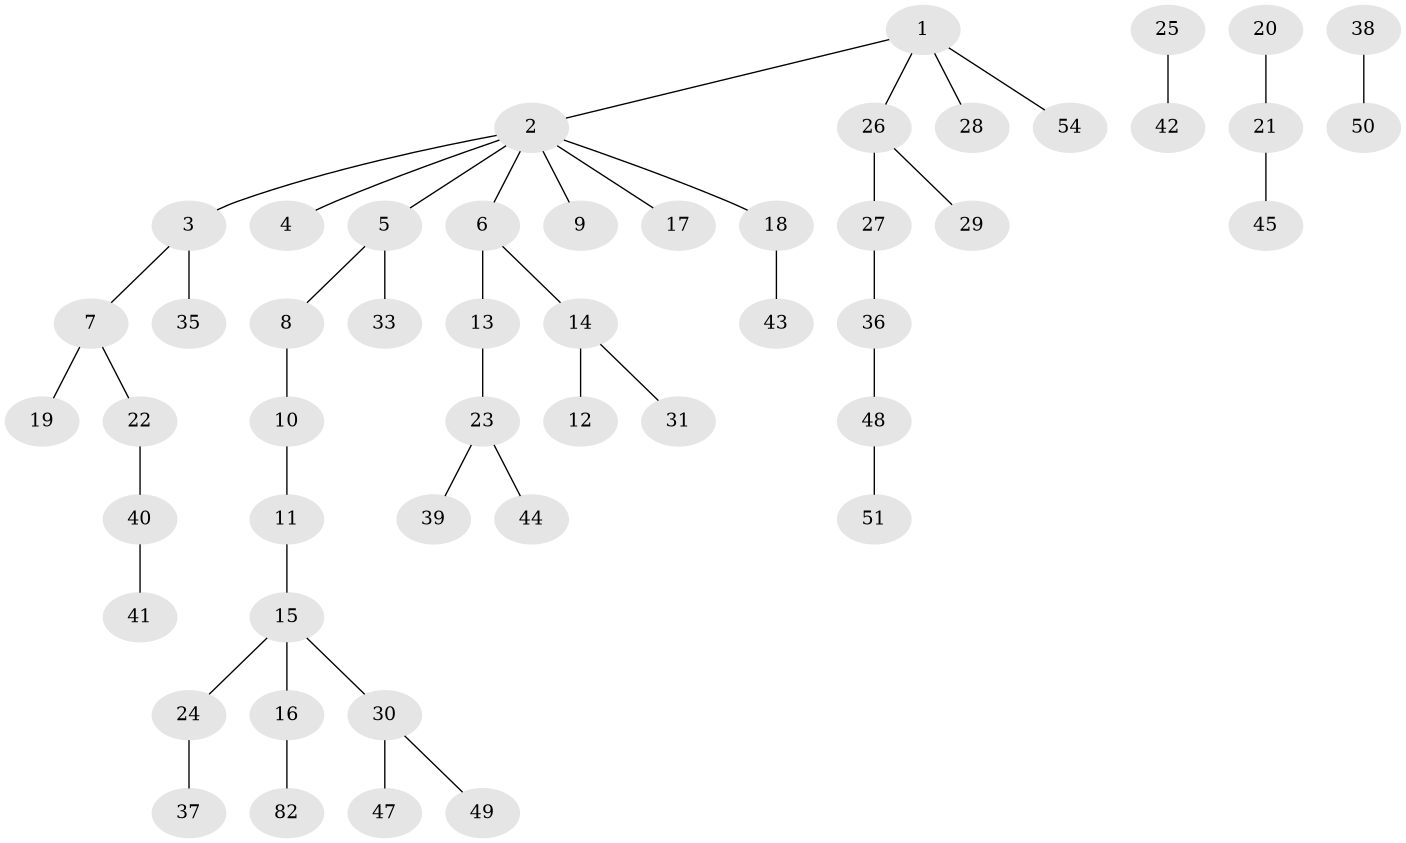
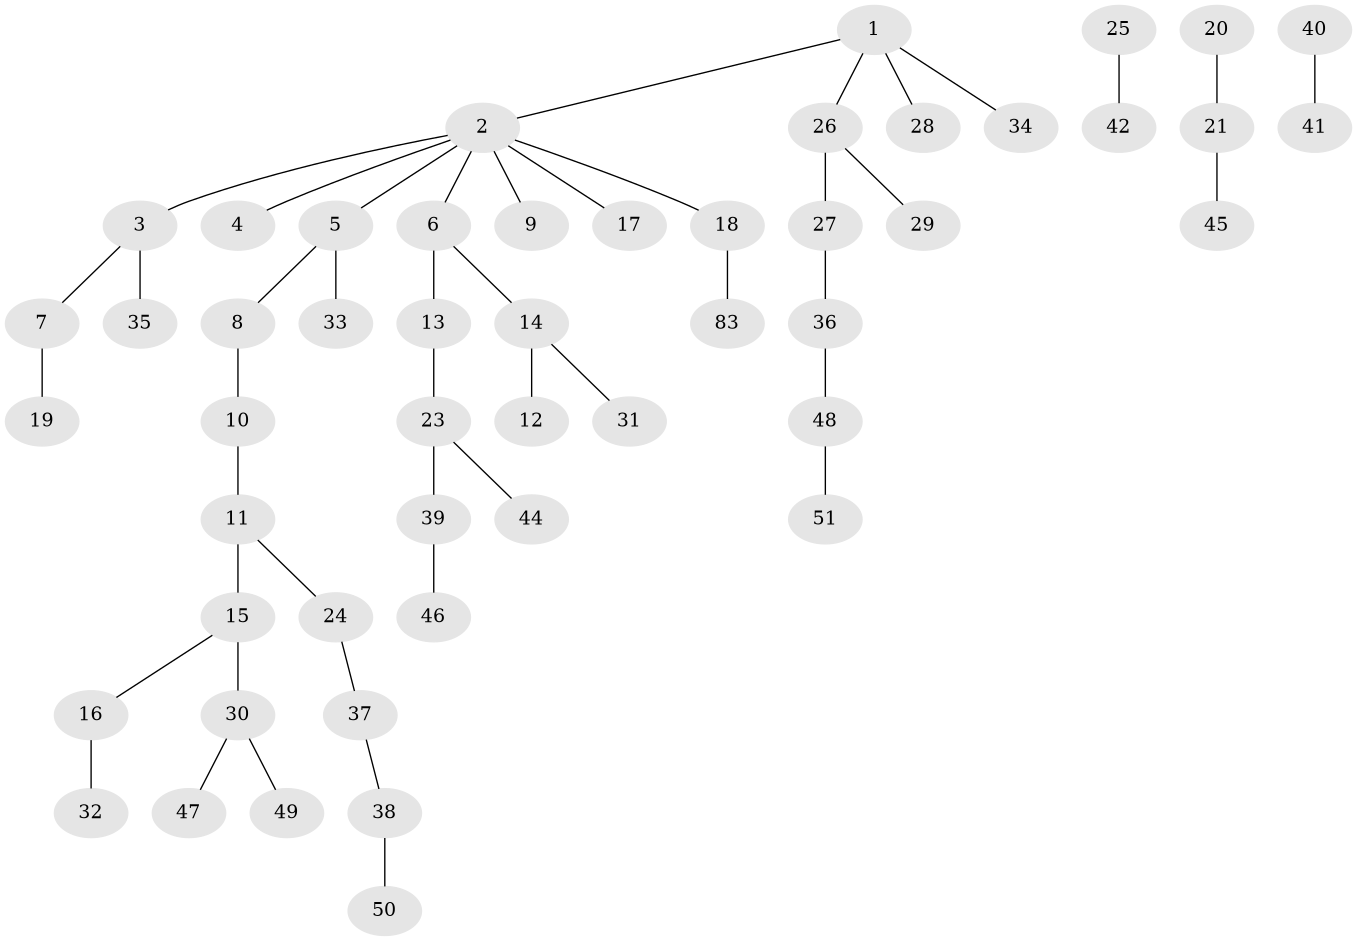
  graph {
    node [color=gray90 style=filled]
    1
    2
    26
    28
-   34 [label=54]
+   34
    3
    4
    5
    6
    9
    17
    18
    25
    42
    27
    29
    7
    35
    8
    33
    13
    14
-   43
+   43 [label=83]
    19
-   22
    10
    23
    12
    31
    20
    21
    40
    11
    15
    24
    16
    30
    37
    39
    44
-   32 [label=82]
+   32
    47
    49
    45
    41
+   46
    38
    36
    48
    51
    50
    1 -- 2
    1 -- 26
    1 -- 28
    1 -- 34
    2 -- 3
    2 -- 4
    2 -- 5
    2 -- 6
    2 -- 9
    2 -- 17
    2 -- 18
    26 -- 27
    26 -- 29
    3 -- 7
    3 -- 35
    5 -- 8
    5 -- 33
    6 -- 13
    6 -- 14
    18 -- 43
    25 -- 42
    27 -- 36
    7 -- 19
-   7 -- 22
    8 -- 10
    13 -- 23
    14 -- 12
    14 -- 31
-   22 -- 40
    10 -- 11
    23 -- 39
    23 -- 44
    20 -- 21
    21 -- 45
    40 -- 41
    11 -- 15
-   15 -- 24
+   11 -- 24
    15 -- 16
    15 -- 30
    24 -- 37
    16 -- 32
    30 -- 47
    30 -- 49
+   37 -- 38
+   39 -- 46
    38 -- 50
    36 -- 48
    48 -- 51
  }
